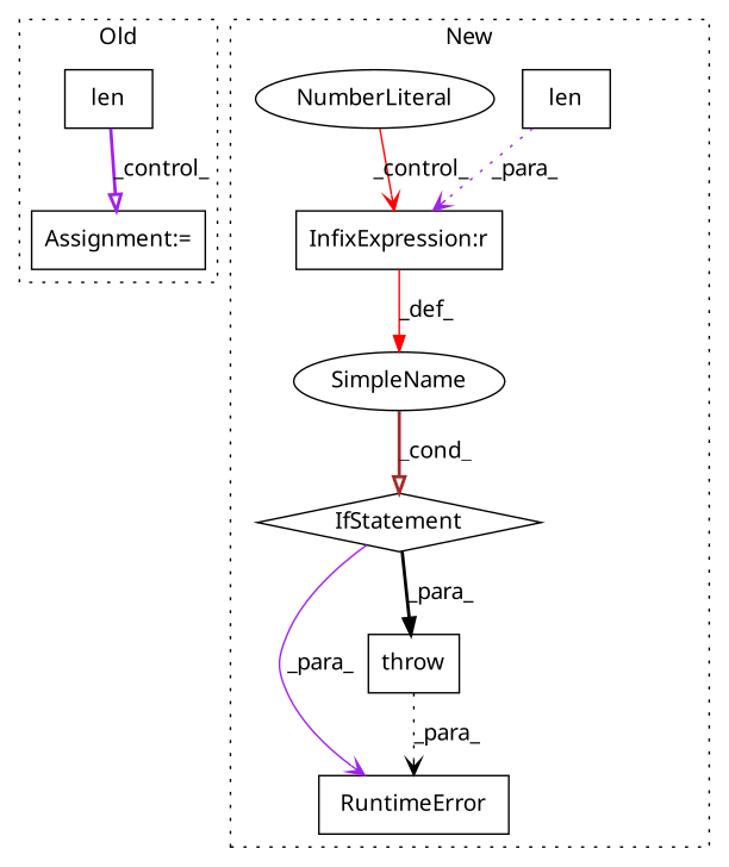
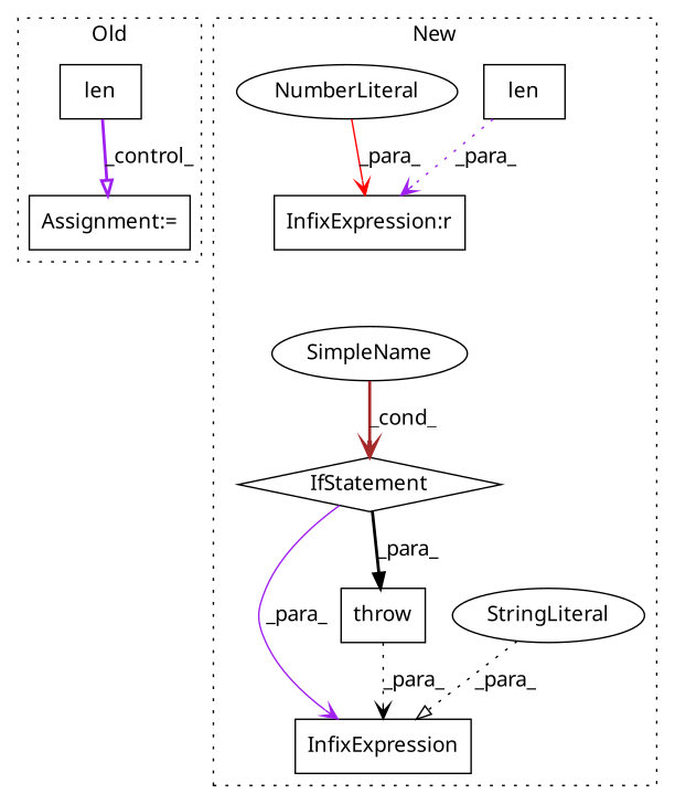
  digraph {
    fontname="Noto Sans"
    node [a=32 fontname="Noto Sans" l="4,1" shape=box]
    edge [arrowhead=vee color=purple fontname="Noto Sans" style=bold]
    n1 [label=len s="8087,8092"]
    n2 [a=7 l=1 label="Assignment:=" s=8120]
-   n3 [l="13,1" label=RuntimeError s="8444,8528"]
+   n3 [l="13,1" label=InfixExpression s="8444,8528"]
    n4 [a=53 l=6 label=throw s=8438]
    n5 [a=42 label=SimpleName shape=ellipse l=""]
    n6 [a=25 l="4,2" label=IfStatement s="8401,8426" shape=diamond]
+   n7 [a=45 l=71 label=StringLiteral s=8457 shape=ellipse]
    n8 [a=27 l=3 label="InfixExpression:r" s=8422]
    n9 [label=len s="8405,8421"]
    n10 [a=34 l=1 label=NumberLiteral s=8425 shape=ellipse]
    subgraph cluster_1 {
      label=Old
      style=dotted
      n1
      n2
    }
    subgraph cluster_2 {
      label=New
      style=dotted
      n3
      n4
      n5
      n6
+     n7
      n8
      n9
      n10
    }
    n1 -> n2 [arrowhead=onormal label=_control_]
    n4 -> n3 [color=black label=_para_ style=dotted]
-   n5 -> n6 [arrowhead=onormal color=brown label=_cond_]
+   n5 -> n6 [color=brown label=_cond_]
    n6 -> n3 [label=_para_ style=solid]
    n6 -> n4 [arrowhead=normal color=black label=_para_]
-   n8 -> n5 [arrowhead=normal color=red label=_def_ style=solid]
+   n7 -> n3 [arrowhead=onormal color=black label=_para_ style=dotted]
    n9 -> n8 [label=_para_ style=dotted]
-   n10 -> n8 [color=red label=_control_ style=solid]
+   n10 -> n8 [color=red label=_para_ style=solid]
  }
